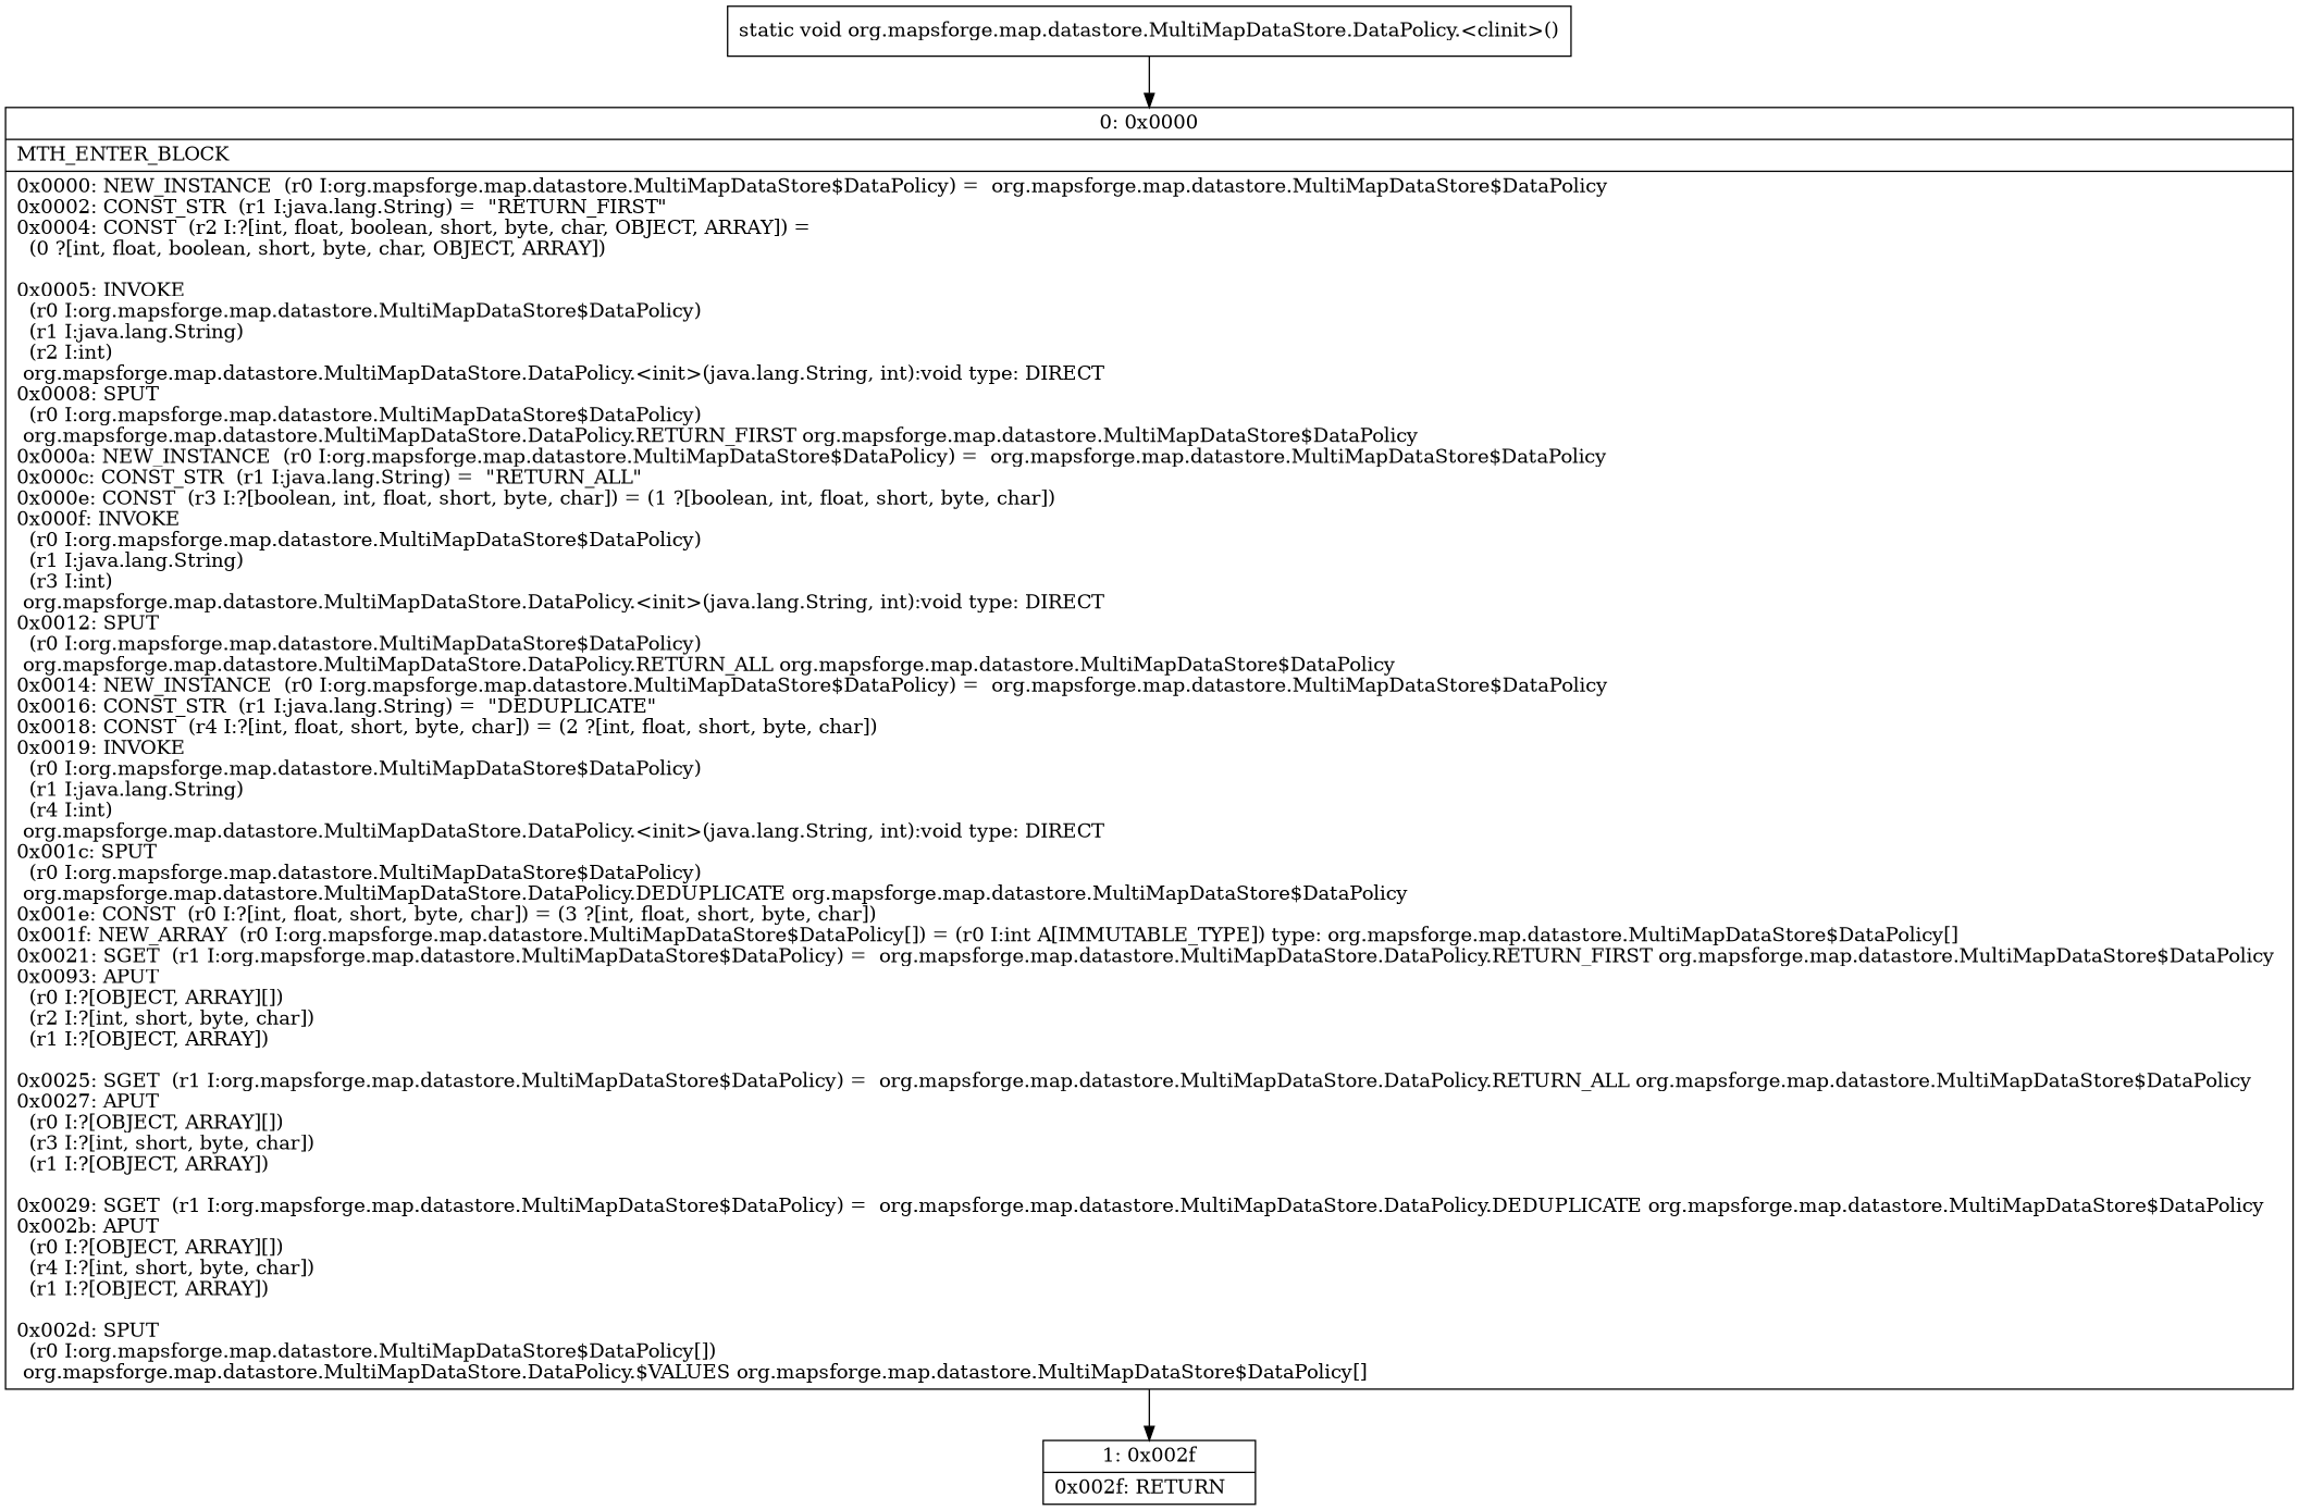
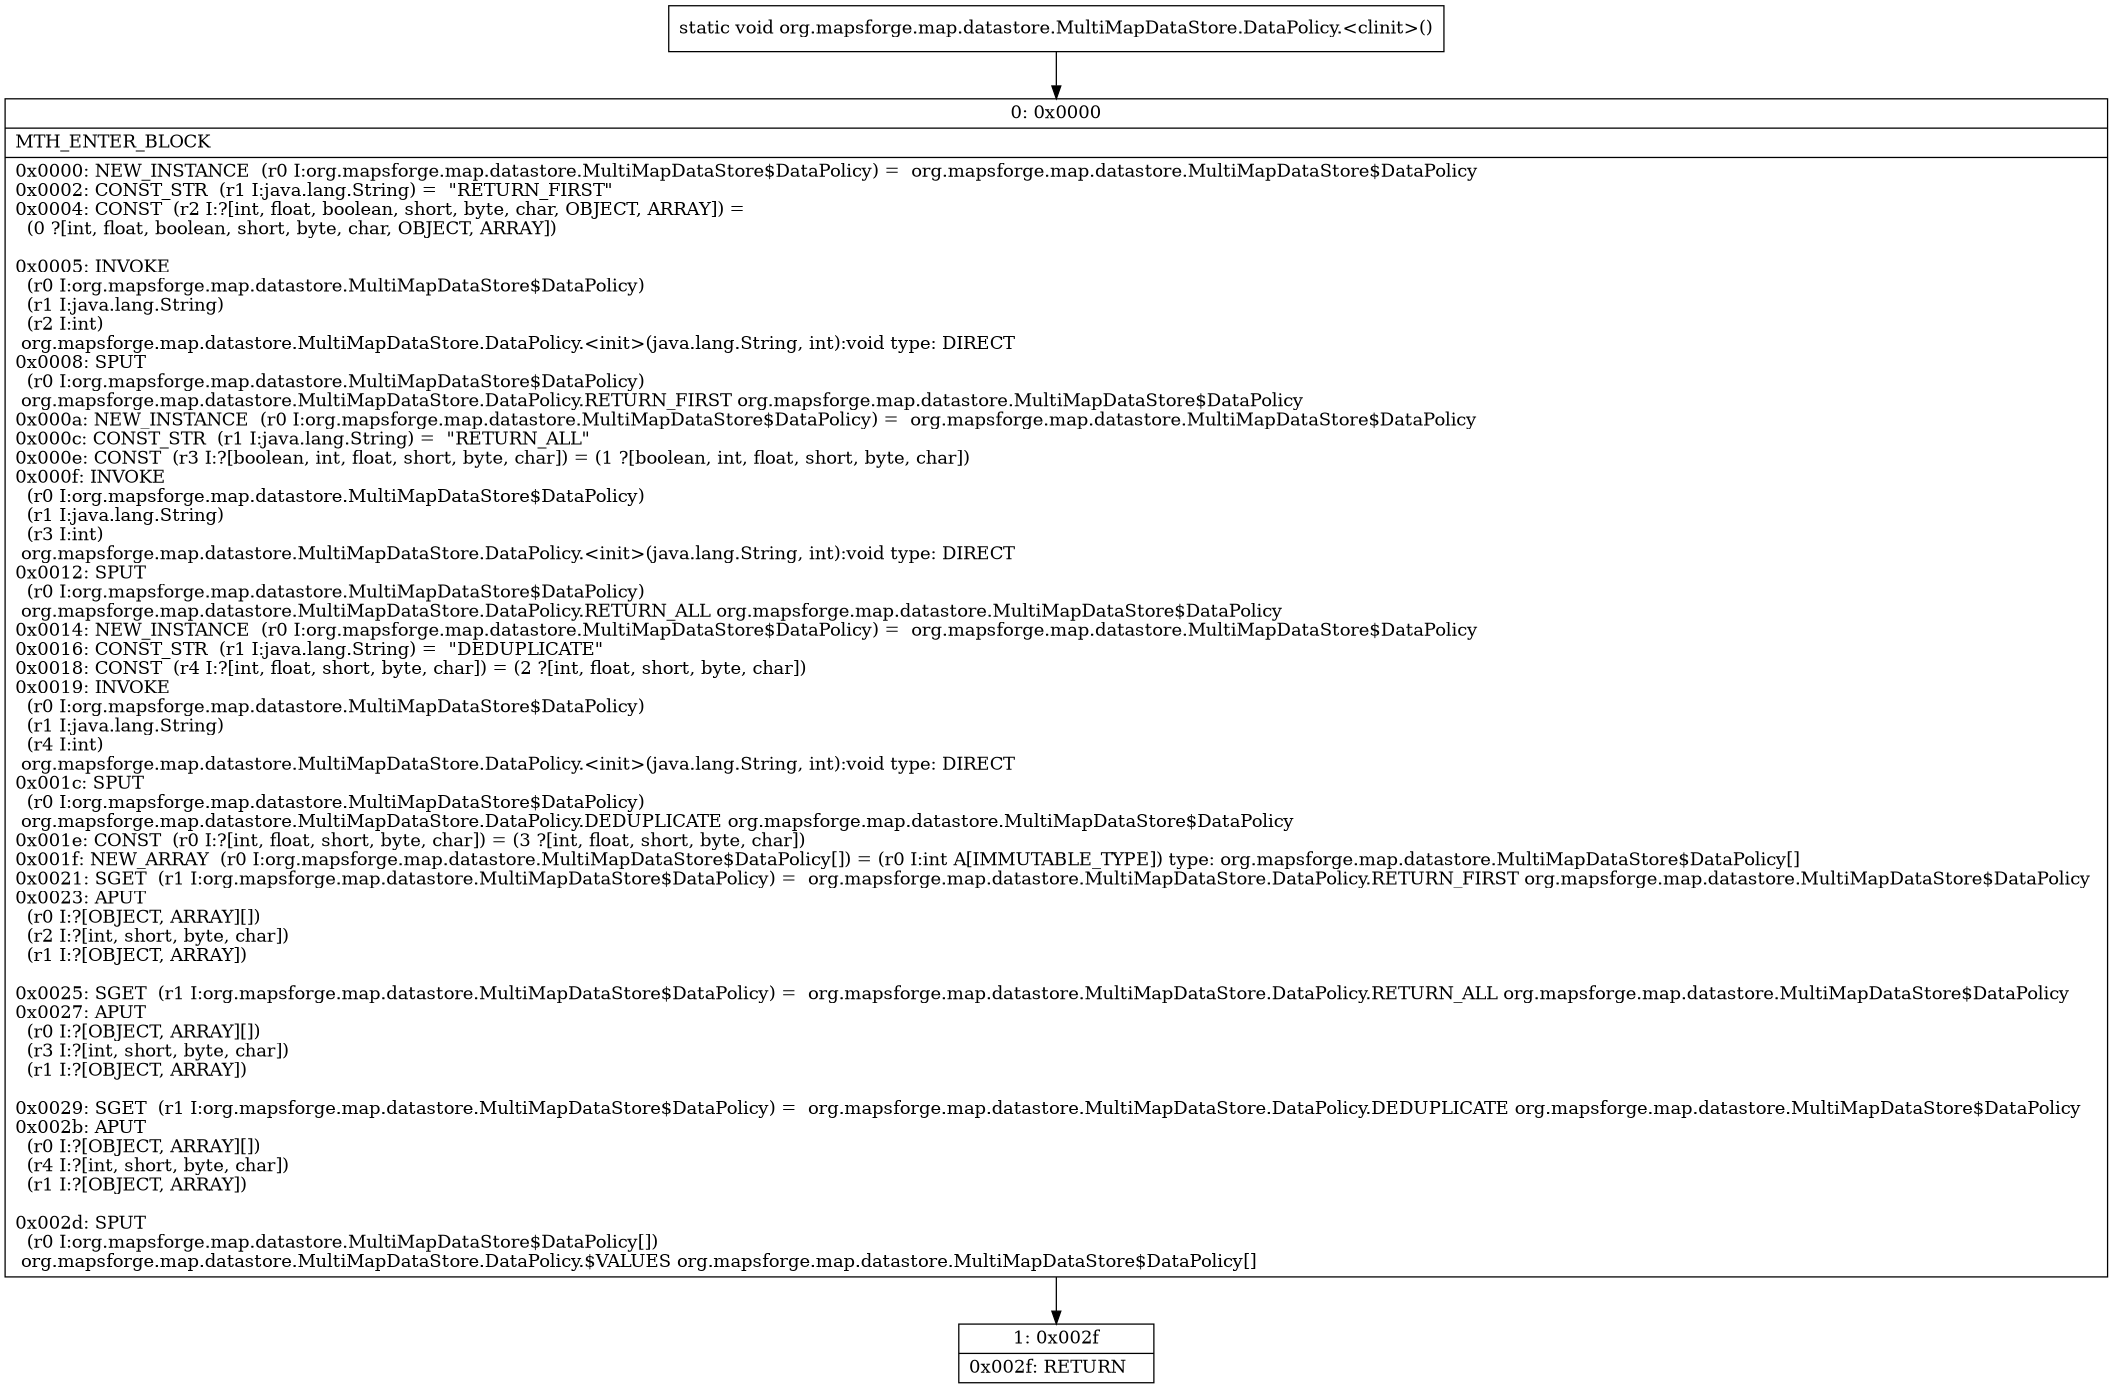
  digraph {
    node [shape=record]
-   n1 [label="{0\:\ 0x0000|MTH_ENTER_BLOCK\l|0x0000: NEW_INSTANCE  (r0 I:org.mapsforge.map.datastore.MultiMapDataStore$DataPolicy) =  org.mapsforge.map.datastore.MultiMapDataStore$DataPolicy \l0x0002: CONST_STR  (r1 I:java.lang.String) =  \"RETURN_FIRST\" \l0x0004: CONST  (r2 I:?[int, float, boolean, short, byte, char, OBJECT, ARRAY]) = \l  (0 ?[int, float, boolean, short, byte, char, OBJECT, ARRAY])\l \l0x0005: INVOKE  \l  (r0 I:org.mapsforge.map.datastore.MultiMapDataStore$DataPolicy)\l  (r1 I:java.lang.String)\l  (r2 I:int)\l org.mapsforge.map.datastore.MultiMapDataStore.DataPolicy.\<init\>(java.lang.String, int):void type: DIRECT \l0x0008: SPUT  \l  (r0 I:org.mapsforge.map.datastore.MultiMapDataStore$DataPolicy)\l org.mapsforge.map.datastore.MultiMapDataStore.DataPolicy.RETURN_FIRST org.mapsforge.map.datastore.MultiMapDataStore$DataPolicy \l0x000a: NEW_INSTANCE  (r0 I:org.mapsforge.map.datastore.MultiMapDataStore$DataPolicy) =  org.mapsforge.map.datastore.MultiMapDataStore$DataPolicy \l0x000c: CONST_STR  (r1 I:java.lang.String) =  \"RETURN_ALL\" \l0x000e: CONST  (r3 I:?[boolean, int, float, short, byte, char]) = (1 ?[boolean, int, float, short, byte, char]) \l0x000f: INVOKE  \l  (r0 I:org.mapsforge.map.datastore.MultiMapDataStore$DataPolicy)\l  (r1 I:java.lang.String)\l  (r3 I:int)\l org.mapsforge.map.datastore.MultiMapDataStore.DataPolicy.\<init\>(java.lang.String, int):void type: DIRECT \l0x0012: SPUT  \l  (r0 I:org.mapsforge.map.datastore.MultiMapDataStore$DataPolicy)\l org.mapsforge.map.datastore.MultiMapDataStore.DataPolicy.RETURN_ALL org.mapsforge.map.datastore.MultiMapDataStore$DataPolicy \l0x0014: NEW_INSTANCE  (r0 I:org.mapsforge.map.datastore.MultiMapDataStore$DataPolicy) =  org.mapsforge.map.datastore.MultiMapDataStore$DataPolicy \l0x0016: CONST_STR  (r1 I:java.lang.String) =  \"DEDUPLICATE\" \l0x0018: CONST  (r4 I:?[int, float, short, byte, char]) = (2 ?[int, float, short, byte, char]) \l0x0019: INVOKE  \l  (r0 I:org.mapsforge.map.datastore.MultiMapDataStore$DataPolicy)\l  (r1 I:java.lang.String)\l  (r4 I:int)\l org.mapsforge.map.datastore.MultiMapDataStore.DataPolicy.\<init\>(java.lang.String, int):void type: DIRECT \l0x001c: SPUT  \l  (r0 I:org.mapsforge.map.datastore.MultiMapDataStore$DataPolicy)\l org.mapsforge.map.datastore.MultiMapDataStore.DataPolicy.DEDUPLICATE org.mapsforge.map.datastore.MultiMapDataStore$DataPolicy \l0x001e: CONST  (r0 I:?[int, float, short, byte, char]) = (3 ?[int, float, short, byte, char]) \l0x001f: NEW_ARRAY  (r0 I:org.mapsforge.map.datastore.MultiMapDataStore$DataPolicy[]) = (r0 I:int A[IMMUTABLE_TYPE]) type: org.mapsforge.map.datastore.MultiMapDataStore$DataPolicy[] \l0x0021: SGET  (r1 I:org.mapsforge.map.datastore.MultiMapDataStore$DataPolicy) =  org.mapsforge.map.datastore.MultiMapDataStore.DataPolicy.RETURN_FIRST org.mapsforge.map.datastore.MultiMapDataStore$DataPolicy \l0x0093: APUT  \l  (r0 I:?[OBJECT, ARRAY][])\l  (r2 I:?[int, short, byte, char])\l  (r1 I:?[OBJECT, ARRAY])\l \l0x0025: SGET  (r1 I:org.mapsforge.map.datastore.MultiMapDataStore$DataPolicy) =  org.mapsforge.map.datastore.MultiMapDataStore.DataPolicy.RETURN_ALL org.mapsforge.map.datastore.MultiMapDataStore$DataPolicy \l0x0027: APUT  \l  (r0 I:?[OBJECT, ARRAY][])\l  (r3 I:?[int, short, byte, char])\l  (r1 I:?[OBJECT, ARRAY])\l \l0x0029: SGET  (r1 I:org.mapsforge.map.datastore.MultiMapDataStore$DataPolicy) =  org.mapsforge.map.datastore.MultiMapDataStore.DataPolicy.DEDUPLICATE org.mapsforge.map.datastore.MultiMapDataStore$DataPolicy \l0x002b: APUT  \l  (r0 I:?[OBJECT, ARRAY][])\l  (r4 I:?[int, short, byte, char])\l  (r1 I:?[OBJECT, ARRAY])\l \l0x002d: SPUT  \l  (r0 I:org.mapsforge.map.datastore.MultiMapDataStore$DataPolicy[])\l org.mapsforge.map.datastore.MultiMapDataStore.DataPolicy.$VALUES org.mapsforge.map.datastore.MultiMapDataStore$DataPolicy[] \l}"]
+   n1 [label="{0\:\ 0x0000|MTH_ENTER_BLOCK\l|0x0000: NEW_INSTANCE  (r0 I:org.mapsforge.map.datastore.MultiMapDataStore$DataPolicy) =  org.mapsforge.map.datastore.MultiMapDataStore$DataPolicy \l0x0002: CONST_STR  (r1 I:java.lang.String) =  \"RETURN_FIRST\" \l0x0004: CONST  (r2 I:?[int, float, boolean, short, byte, char, OBJECT, ARRAY]) = \l  (0 ?[int, float, boolean, short, byte, char, OBJECT, ARRAY])\l \l0x0005: INVOKE  \l  (r0 I:org.mapsforge.map.datastore.MultiMapDataStore$DataPolicy)\l  (r1 I:java.lang.String)\l  (r2 I:int)\l org.mapsforge.map.datastore.MultiMapDataStore.DataPolicy.\<init\>(java.lang.String, int):void type: DIRECT \l0x0008: SPUT  \l  (r0 I:org.mapsforge.map.datastore.MultiMapDataStore$DataPolicy)\l org.mapsforge.map.datastore.MultiMapDataStore.DataPolicy.RETURN_FIRST org.mapsforge.map.datastore.MultiMapDataStore$DataPolicy \l0x000a: NEW_INSTANCE  (r0 I:org.mapsforge.map.datastore.MultiMapDataStore$DataPolicy) =  org.mapsforge.map.datastore.MultiMapDataStore$DataPolicy \l0x000c: CONST_STR  (r1 I:java.lang.String) =  \"RETURN_ALL\" \l0x000e: CONST  (r3 I:?[boolean, int, float, short, byte, char]) = (1 ?[boolean, int, float, short, byte, char]) \l0x000f: INVOKE  \l  (r0 I:org.mapsforge.map.datastore.MultiMapDataStore$DataPolicy)\l  (r1 I:java.lang.String)\l  (r3 I:int)\l org.mapsforge.map.datastore.MultiMapDataStore.DataPolicy.\<init\>(java.lang.String, int):void type: DIRECT \l0x0012: SPUT  \l  (r0 I:org.mapsforge.map.datastore.MultiMapDataStore$DataPolicy)\l org.mapsforge.map.datastore.MultiMapDataStore.DataPolicy.RETURN_ALL org.mapsforge.map.datastore.MultiMapDataStore$DataPolicy \l0x0014: NEW_INSTANCE  (r0 I:org.mapsforge.map.datastore.MultiMapDataStore$DataPolicy) =  org.mapsforge.map.datastore.MultiMapDataStore$DataPolicy \l0x0016: CONST_STR  (r1 I:java.lang.String) =  \"DEDUPLICATE\" \l0x0018: CONST  (r4 I:?[int, float, short, byte, char]) = (2 ?[int, float, short, byte, char]) \l0x0019: INVOKE  \l  (r0 I:org.mapsforge.map.datastore.MultiMapDataStore$DataPolicy)\l  (r1 I:java.lang.String)\l  (r4 I:int)\l org.mapsforge.map.datastore.MultiMapDataStore.DataPolicy.\<init\>(java.lang.String, int):void type: DIRECT \l0x001c: SPUT  \l  (r0 I:org.mapsforge.map.datastore.MultiMapDataStore$DataPolicy)\l org.mapsforge.map.datastore.MultiMapDataStore.DataPolicy.DEDUPLICATE org.mapsforge.map.datastore.MultiMapDataStore$DataPolicy \l0x001e: CONST  (r0 I:?[int, float, short, byte, char]) = (3 ?[int, float, short, byte, char]) \l0x001f: NEW_ARRAY  (r0 I:org.mapsforge.map.datastore.MultiMapDataStore$DataPolicy[]) = (r0 I:int A[IMMUTABLE_TYPE]) type: org.mapsforge.map.datastore.MultiMapDataStore$DataPolicy[] \l0x0021: SGET  (r1 I:org.mapsforge.map.datastore.MultiMapDataStore$DataPolicy) =  org.mapsforge.map.datastore.MultiMapDataStore.DataPolicy.RETURN_FIRST org.mapsforge.map.datastore.MultiMapDataStore$DataPolicy \l0x0023: APUT  \l  (r0 I:?[OBJECT, ARRAY][])\l  (r2 I:?[int, short, byte, char])\l  (r1 I:?[OBJECT, ARRAY])\l \l0x0025: SGET  (r1 I:org.mapsforge.map.datastore.MultiMapDataStore$DataPolicy) =  org.mapsforge.map.datastore.MultiMapDataStore.DataPolicy.RETURN_ALL org.mapsforge.map.datastore.MultiMapDataStore$DataPolicy \l0x0027: APUT  \l  (r0 I:?[OBJECT, ARRAY][])\l  (r3 I:?[int, short, byte, char])\l  (r1 I:?[OBJECT, ARRAY])\l \l0x0029: SGET  (r1 I:org.mapsforge.map.datastore.MultiMapDataStore$DataPolicy) =  org.mapsforge.map.datastore.MultiMapDataStore.DataPolicy.DEDUPLICATE org.mapsforge.map.datastore.MultiMapDataStore$DataPolicy \l0x002b: APUT  \l  (r0 I:?[OBJECT, ARRAY][])\l  (r4 I:?[int, short, byte, char])\l  (r1 I:?[OBJECT, ARRAY])\l \l0x002d: SPUT  \l  (r0 I:org.mapsforge.map.datastore.MultiMapDataStore$DataPolicy[])\l org.mapsforge.map.datastore.MultiMapDataStore.DataPolicy.$VALUES org.mapsforge.map.datastore.MultiMapDataStore$DataPolicy[] \l}"]
    n2 [label="{1\:\ 0x002f|0x002f: RETURN   \l}"]
    n3 [label="{static void org.mapsforge.map.datastore.MultiMapDataStore.DataPolicy.\<clinit\>() }"]
    n1 -> n2
    n3 -> n1
  }
